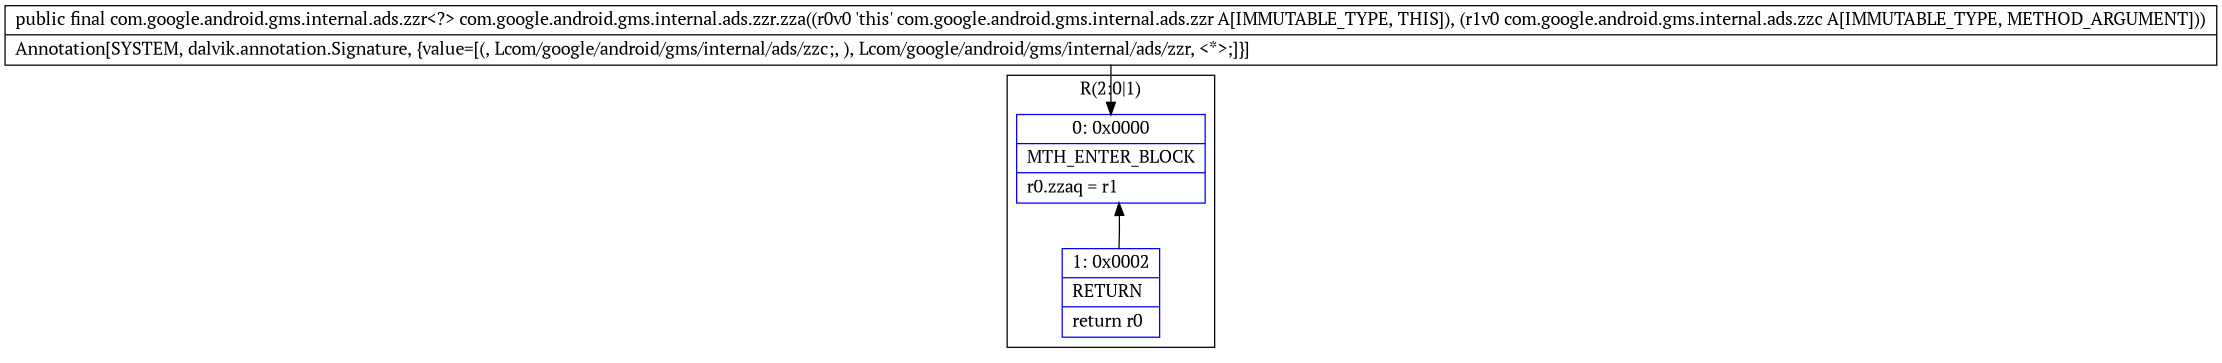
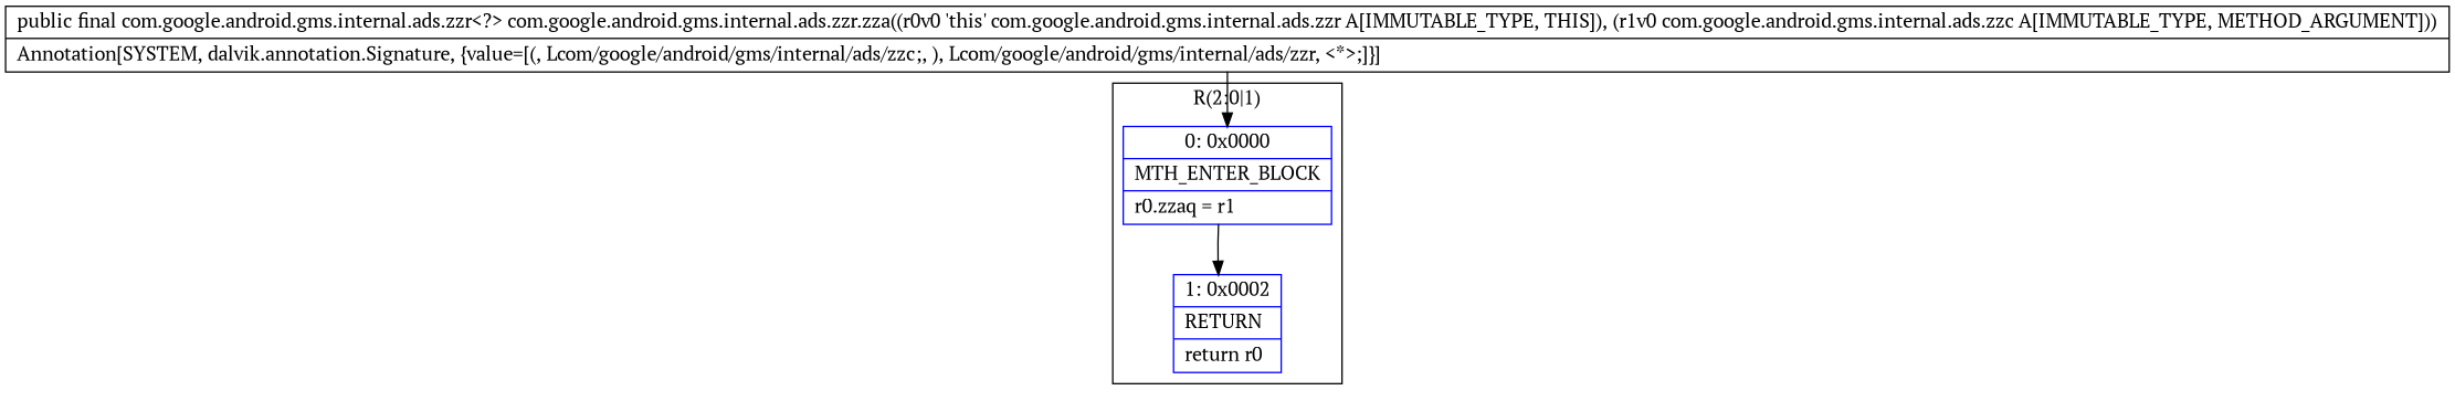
  digraph {
    fontname="PT Serif"
    node [color=blue shape=record fontname="PT Serif"]
    edge [fontname="PT Serif"]
    n1 [label="{0\:\ 0x0000|MTH_ENTER_BLOCK\l|r0.zzaq = r1\l}"]
    n2 [label="{1\:\ 0x0002|RETURN\l|return r0\l}"]
    n3 [label="{public final com.google.android.gms.internal.ads.zzr\<?\> com.google.android.gms.internal.ads.zzr.zza((r0v0 'this' com.google.android.gms.internal.ads.zzr A[IMMUTABLE_TYPE, THIS]), (r1v0 com.google.android.gms.internal.ads.zzc A[IMMUTABLE_TYPE, METHOD_ARGUMENT]))  | Annotation[SYSTEM, dalvik.annotation.Signature, \{value=[(, Lcom\/google\/android\/gms\/internal\/ads\/zzc;, ), Lcom\/google\/android\/gms\/internal\/ads\/zzr, \<*\>;]\}]\l}" color=""]
    subgraph cluster_1 {
      label="R(2:0|1)"
      n1
      n2
    }
-   n2 -> n1
+   n1 -> n2
    n3 -> n1
  }
